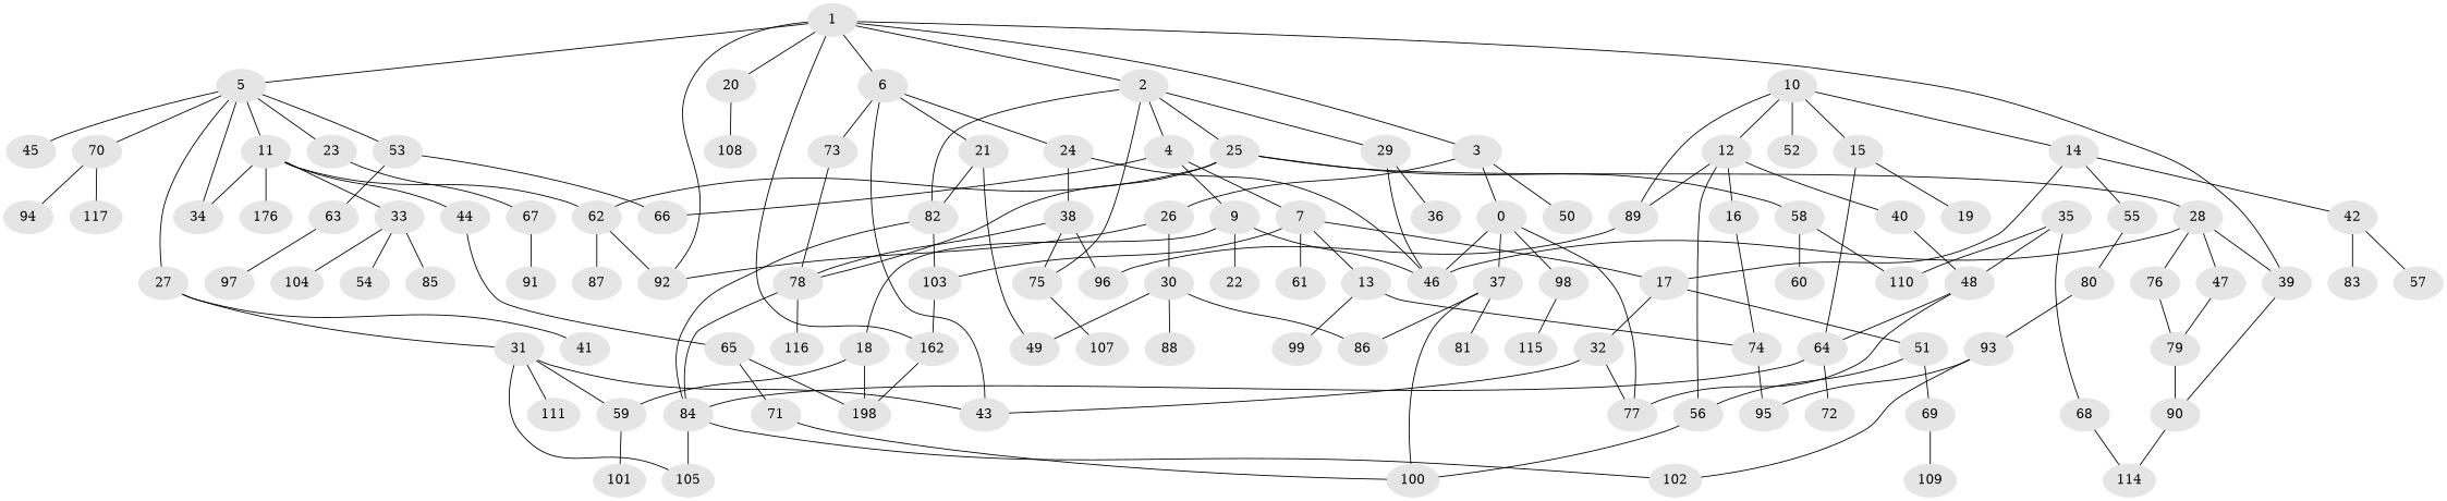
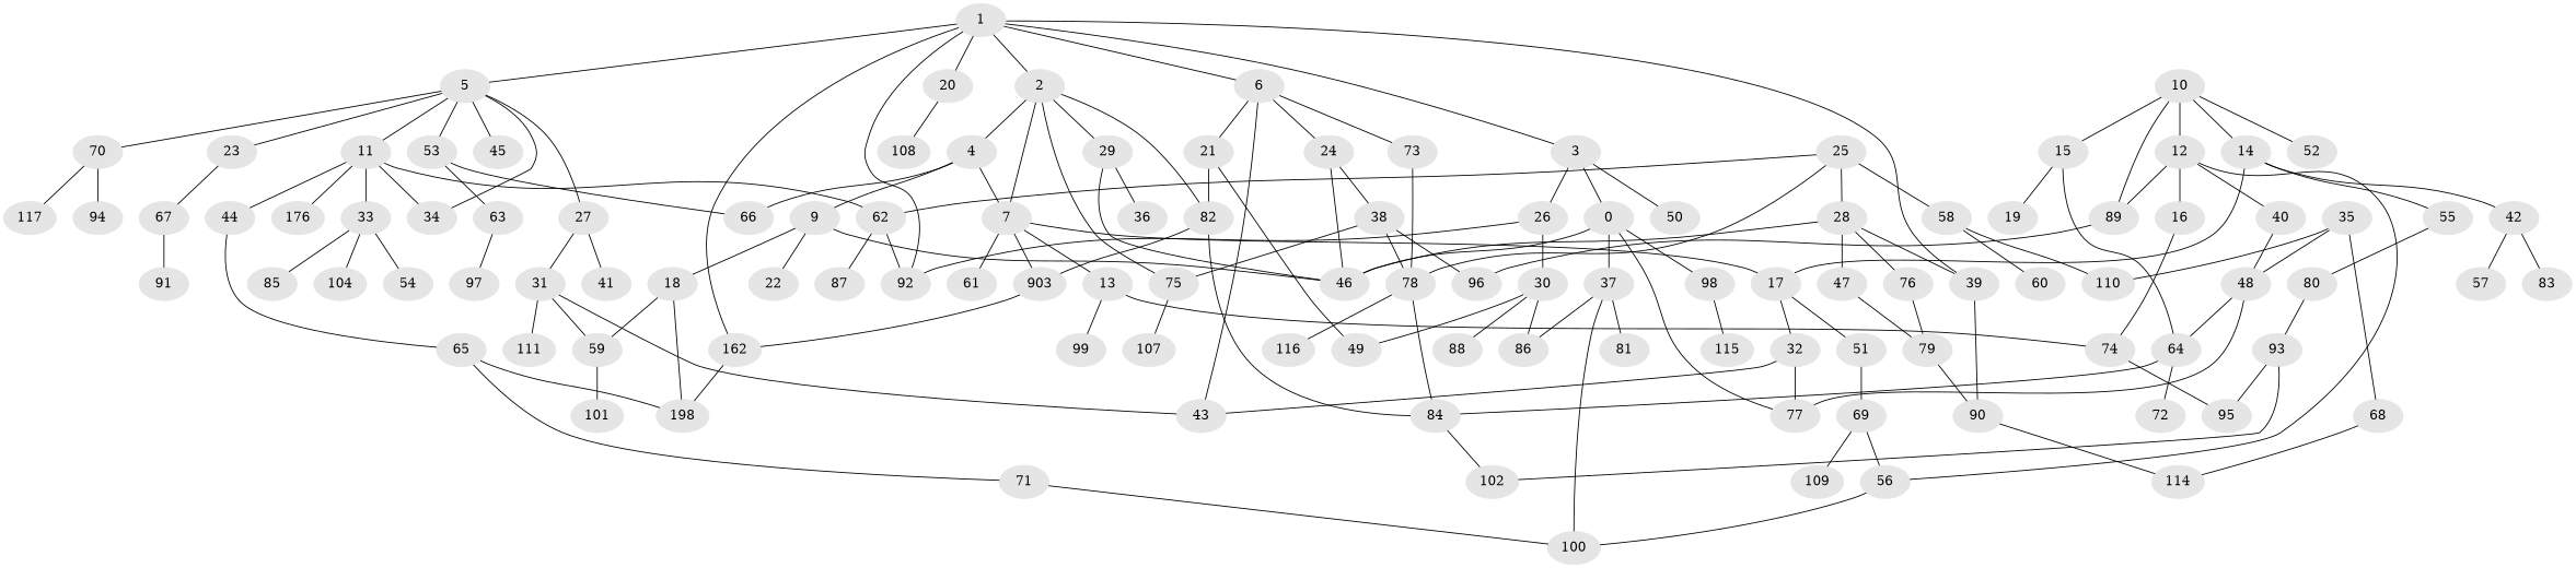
  graph {
    node [color=gray90 style=filled]
    1
    2
    3
    5
    6
    20
    39
    92
    n9 [label=162]
    4
    25
    29
    75
    82
    n15 [label=0]
    26
    50
    11
    23
    27
    34
    45
    53
    70
    21
    24
    43
    73
    108
    90
    n31 [label=198]
    7
    9
    66
    62
    28
    58
    78
    46
    36
    107
-   103
+   103 [label=903]
    84
    37
    77
    98
    30
    13
    17
    61
    18
    22
    33
    44
    n55 [label=176]
    67
    31
    41
    63
    94
    117
    49
    38
    35
    48
    68
    110
    74
    99
    32
    51
    86
    81
    100
    115
    10
    12
    14
    15
    52
    89
    59
    16
    40
    56
    42
    55
    19
    64
    96
    54
    85
    104
    65
    87
    95
    57
    83
    80
    72
    69
    101
    91
    47
    76
    60
    116
    88
-   105
    111
    79
    114
    71
    109
    97
    93
    102
    1 -- 2
    1 -- 3
    1 -- 5
    1 -- 6
    1 -- 20
    1 -- 39
    1 -- 92
    1 -- n9
    2 -- 4
-   2 -- 25
+   2 -- 7
    2 -- 29
    2 -- 75
    2 -- 82
    3 -- n15
    3 -- 26
    3 -- 50
    5 -- 11
    5 -- 23
    5 -- 27
    5 -- 34
    5 -- 45
    5 -- 53
    5 -- 70
    6 -- 21
    6 -- 24
    6 -- 43
    6 -- 73
    20 -- 108
    39 -- 90
    n9 -- n31
    4 -- 7
    4 -- 9
    4 -- 66
    25 -- 62
    25 -- 28
    25 -- 58
    25 -- 78
    29 -- 46
    29 -- 36
    75 -- 107
    82 -- 103
    82 -- 84
    n15 -- 46
    n15 -- 37
    n15 -- 77
    n15 -- 98
    26 -- 92
    26 -- 30
    11 -- 34
    11 -- 62
    11 -- 33
    11 -- 44
    11 -- n55
    23 -- 67
    27 -- 31
    27 -- 41
    53 -- 66
    53 -- 63
    70 -- 94
    70 -- 117
    21 -- 82
    21 -- 49
    24 -- 46
    24 -- 38
    73 -- 78
    90 -- 114
    7 -- 103
    7 -- 13
    7 -- 17
    7 -- 61
    9 -- 46
    9 -- 18
    9 -- 22
    62 -- 92
    62 -- 87
    28 -- 39
    28 -- 46
    28 -- 47
    28 -- 76
    58 -- 110
    58 -- 60
    78 -- 84
    78 -- 116
    103 -- n9
-   84 -- 105
    84 -- 102
    37 -- 86
    37 -- 81
    37 -- 100
    98 -- 115
    30 -- 49
    30 -- 86
    30 -- 88
    13 -- 74
    13 -- 99
    17 -- 32
    17 -- 51
    18 -- n31
    18 -- 59
    33 -- 54
    33 -- 85
    33 -- 104
    44 -- 65
    67 -- 91
    31 -- 43
    31 -- 59
-   31 -- 105
    31 -- 111
    63 -- 97
    38 -- 75
    38 -- 78
    38 -- 96
    35 -- 48
    35 -- 68
    35 -- 110
    48 -- 77
    48 -- 64
    68 -- 114
    74 -- 95
    32 -- 43
    32 -- 77
-   51 -- 56
+   69 -- 56
    51 -- 69
    10 -- 12
    10 -- 14
    10 -- 15
    10 -- 52
    10 -- 89
    12 -- 89
    12 -- 16
    12 -- 40
    12 -- 56
    14 -- 17
    14 -- 42
    14 -- 55
    15 -- 19
    15 -- 64
    89 -- 96
    59 -- 101
    16 -- 74
    40 -- 48
    56 -- 100
    42 -- 57
    42 -- 83
    55 -- 80
    64 -- 84
    64 -- 72
    65 -- n31
    65 -- 71
    80 -- 93
    69 -- 109
    47 -- 79
    76 -- 79
    79 -- 90
    71 -- 100
    93 -- 95
    93 -- 102
  }
